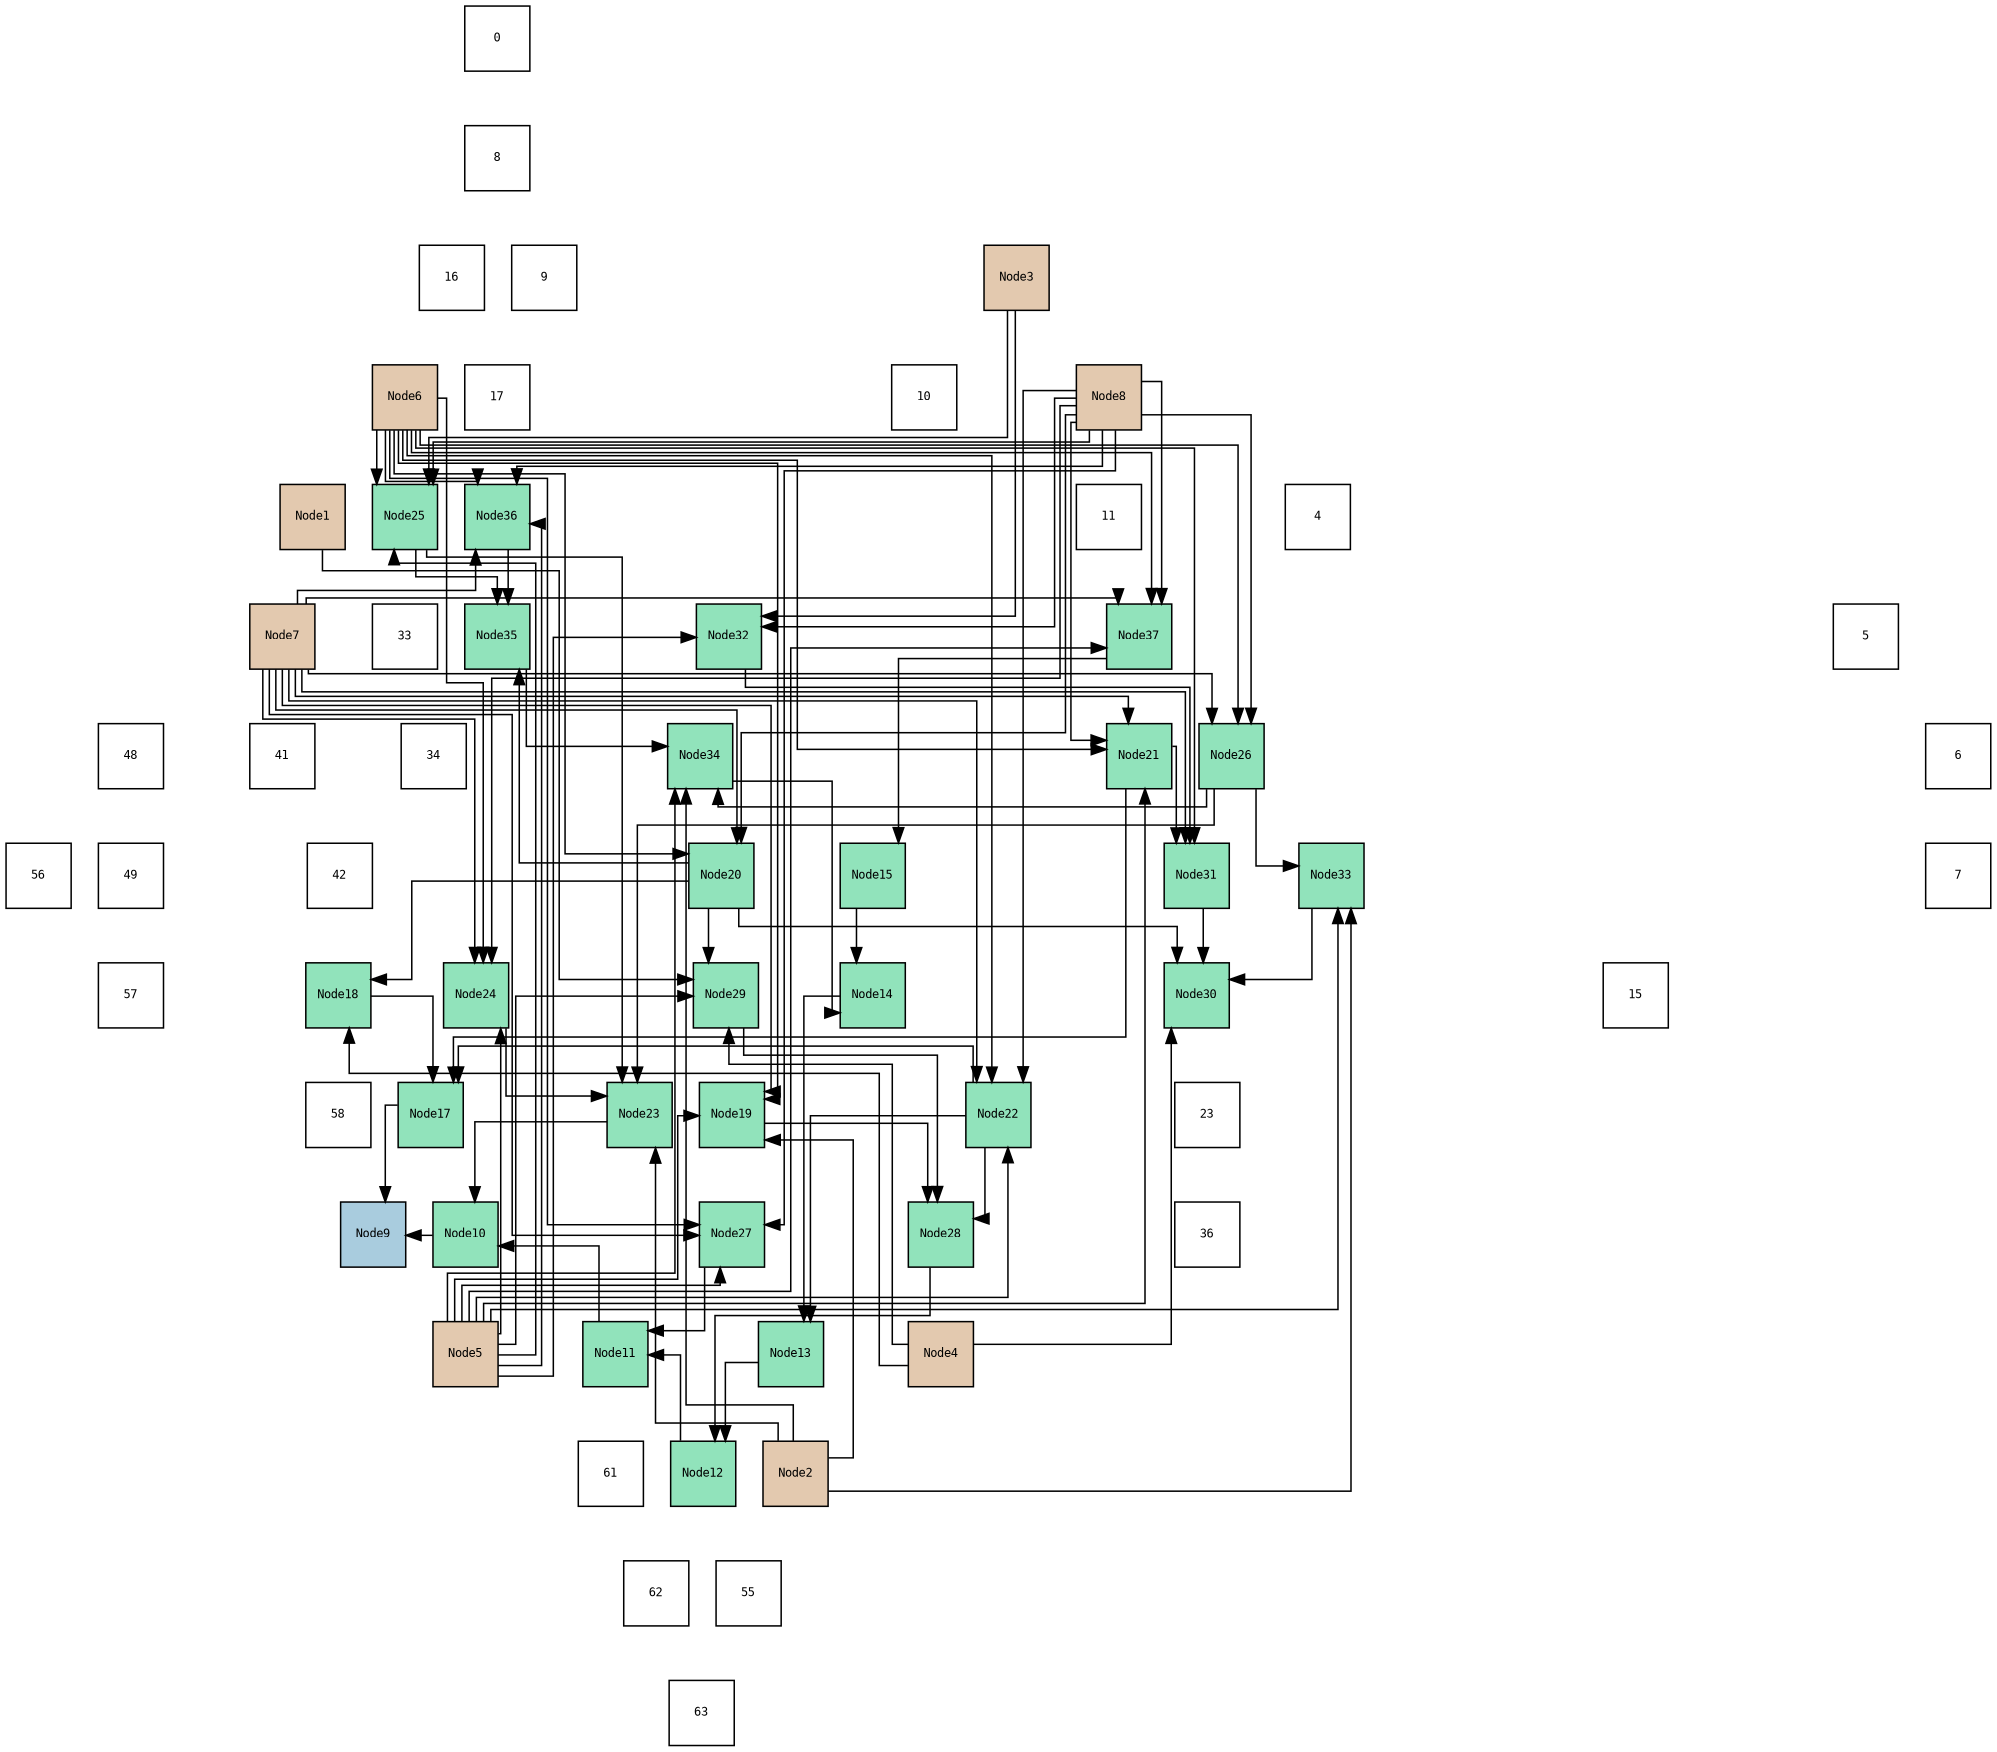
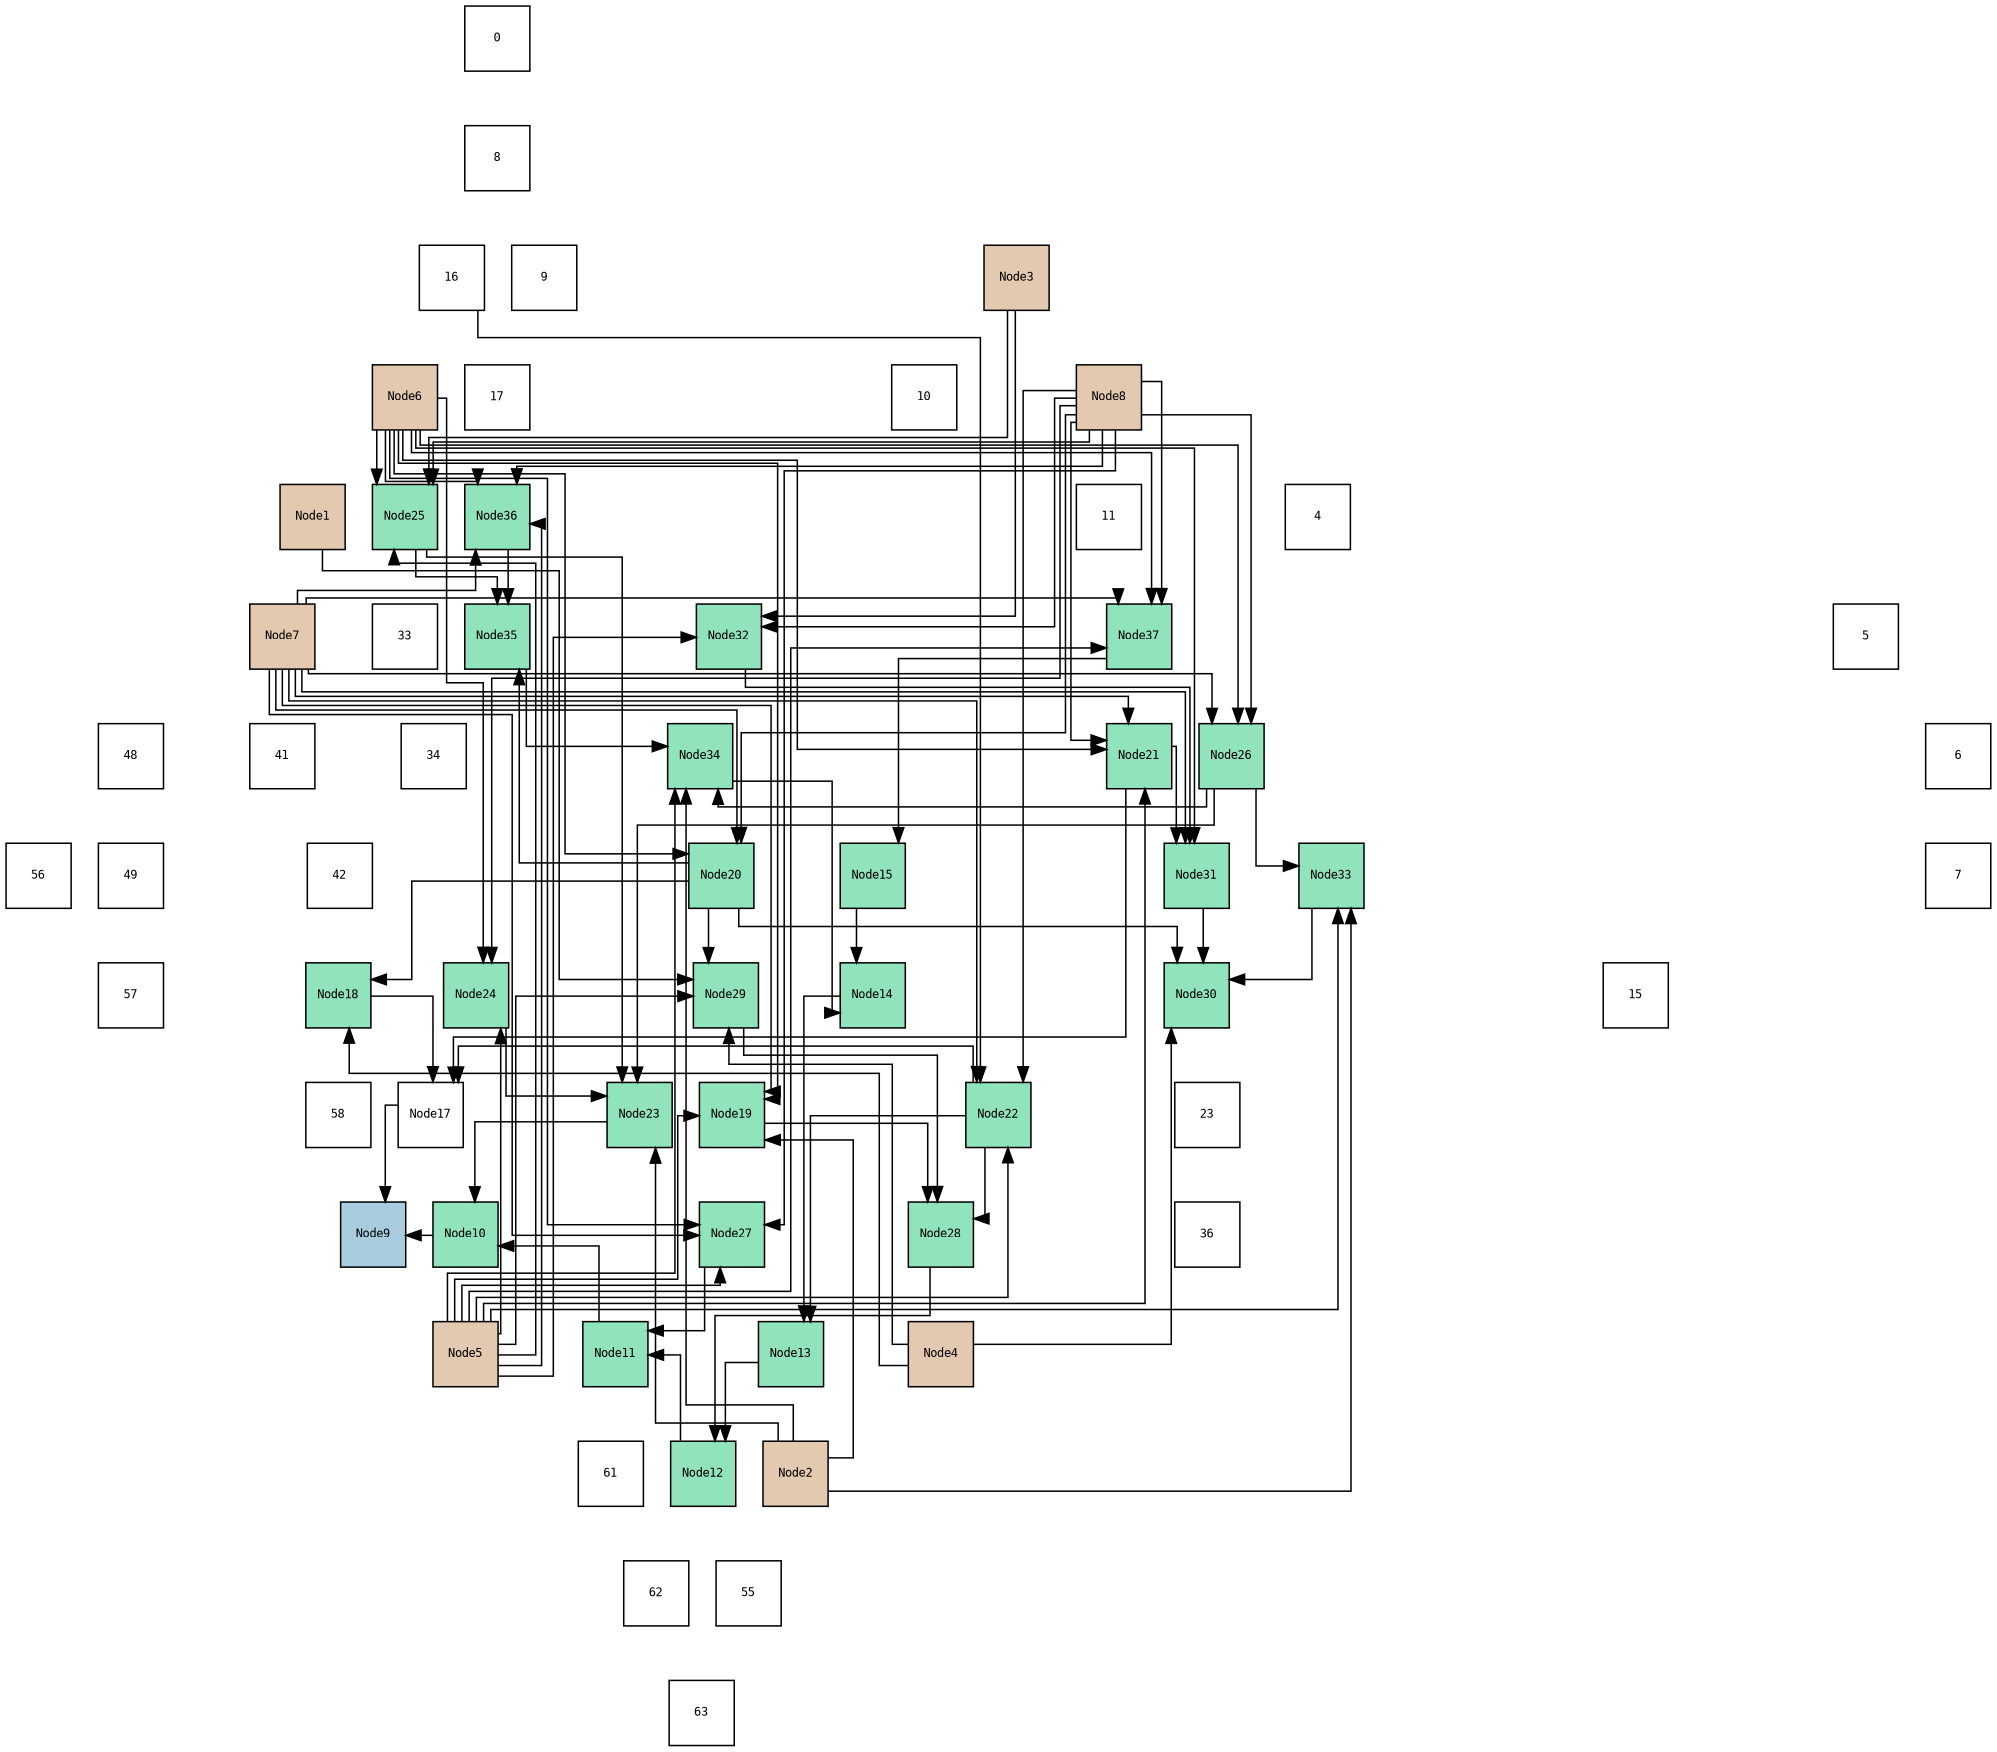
  digraph {
    fontname="DejaVu Sans Mono"
    rank=same
    rankdir=TB
    splines=ortho
    node [fillcolor="#ffffff" fixedsize=true fontname="DejaVu Sans Mono" fontsize=8 shape=square style=filled]
    edge [constraint=true fontname="DejaVu Sans Mono" style=invis]
    n1 [label=0 width=0.6]
    n2 [label=8 width=0.6]
    n3 [label=9 width=0.6]
    n4 [label=16 width=0.6]
    n5 [fillcolor="#e3c9af" label=Node3 width=0.6]
    n6 [fillcolor="#e3c9af" label=Node8 width=0.6]
    n7 [label=10 width=0.6]
    n8 [fillcolor="#91e3bb" label=Node32 width=0.6]
    n9 [fillcolor="#91e3bb" label=Node25 width=0.6]
    n10 [label=17 width=0.6]
    n11 [label=4 width=0.6]
    n12 [label=11 width=0.6]
    n13 [fillcolor="#91e3bb" label=Node37 width=0.6]
    n14 [fillcolor="#91e3bb" label=Node26 width=0.6]
    n15 [fillcolor="#91e3bb" label=Node36 width=0.6]
    n16 [fillcolor="#91e3bb" label=Node21 width=0.6]
    n17 [fillcolor="#91e3bb" label=Node22 width=0.6]
    n18 [fillcolor="#91e3bb" label=Node20 width=0.6]
    n19 [fillcolor="#91e3bb" label=Node24 width=0.6]
    n20 [fillcolor="#91e3bb" label=Node27 width=0.6]
    n21 [fillcolor="#91e3bb" label=Node31 width=0.6]
    n22 [fillcolor="#91e3bb" label=Node34 width=0.6]
    n23 [fillcolor="#91e3bb" label=Node23 width=0.6]
    n24 [fillcolor="#91e3bb" label=Node35 width=0.6]
    n25 [label=33 width=0.6]
    n26 [label=5 width=0.6]
    n27 [fillcolor="#91e3bb" label=Node15 width=0.6]
    n28 [fillcolor="#91e3bb" label=Node33 width=0.6]
-   n29 [fillcolor="#91e3bb" label=Node17 width=0.6]
+   n29 [label=Node17 width=0.6]
    n30 [fillcolor="#91e3bb" label=Node13 width=0.6]
    n31 [label=36 width=0.6]
    n32 [fillcolor="#91e3bb" label=Node28 width=0.6]
    n33 [fillcolor="#91e3bb" label=Node30 width=0.6]
    n34 [fillcolor="#91e3bb" label=Node29 width=0.6]
    n35 [fillcolor="#91e3bb" label=Node18 width=0.6]
    n36 [fillcolor="#91e3bb" label=Node11 width=0.6]
    n37 [label=6 width=0.6]
    n38 [label=7 width=0.6]
    n39 [label=15 width=0.6]
    n40 [label=23 width=0.6]
    n41 [fillcolor="#e3c9af" label=Node6 width=0.6]
    n42 [fillcolor="#91e3bb" label=Node14 width=0.6]
    n43 [fillcolor="#91e3bb" label=Node10 width=0.6]
    n44 [fillcolor="#e3c9af" label=Node1 width=0.6]
    n45 [fillcolor="#91e3bb" label=Node19 width=0.6]
    n46 [label=34 width=0.6]
    n47 [fillcolor="#a9ccde" label=Node9 width=0.6]
    n48 [fillcolor="#91e3bb" label=Node12 width=0.6]
    n49 [fillcolor="#e3c9af" label=Node2 width=0.6]
    n50 [fillcolor="#e3c9af" label=Node4 width=0.6]
    n51 [fillcolor="#e3c9af" label=Node7 width=0.6]
    n52 [label=41 width=0.6]
    n53 [label=42 width=0.6]
    n54 [label=48 width=0.6]
    n55 [label=49 width=0.6]
    n56 [label=58 width=0.6]
    n57 [label=55 width=0.6]
    n58 [label=62 width=0.6]
    n59 [label=56 width=0.6]
    n60 [label=57 width=0.6]
    n61 [fillcolor="#e3c9af" label=Node5 width=0.6]
    n62 [label=61 width=0.6]
    n63 [label=63 width=0.6]
    n1 -> n2
    n2 -> n3
    n2 -> n4
    n3 -> n7
    n3 -> n10
    n4 -> n10
    n4 -> n41
    n5 -> n6
    n5 -> n7
    n5 -> n8 [constraint=false style=vis]
    n5 -> n9 [constraint=false style=vis]
    n6 -> n8 [constraint=false style=vis]
    n6 -> n9 [constraint=false style=vis]
    n6 -> n11
    n6 -> n12
    n6 -> n13 [constraint=false style=vis]
    n6 -> n14 [constraint=false style=vis]
    n6 -> n15 [constraint=false style=vis]
    n6 -> n16 [constraint=false style=vis]
    n6 -> n17 [constraint=false style=vis]
    n6 -> n18 [constraint=false style=vis]
    n6 -> n19 [constraint=false style=vis]
    n6 -> n20 [constraint=false style=vis]
    n7 -> n12
    n7 -> n15
    n8 -> n16
    n8 -> n21 [constraint=false style=vis]
    n8 -> n22
    n9 -> n23 [constraint=false style=vis]
    n9 -> n24 [constraint=false style=vis]
    n9 -> n24
    n9 -> n25
    n10 -> n9
    n10 -> n15
    n11 -> n13
    n11 -> n26
    n12 -> n8
    n12 -> n13
    n13 -> n14
    n13 -> n16
    n13 -> n27 [constraint=false style=vis]
    n14 -> n21
    n14 -> n22 [constraint=false style=vis]
    n14 -> n23 [constraint=false style=vis]
    n14 -> n28 [constraint=false style=vis]
    n14 -> n28
    n15 -> n8
    n15 -> n24 [constraint=false style=vis]
    n15 -> n24
    n16 -> n21 [constraint=false style=vis]
    n16 -> n21
    n16 -> n27
    n16 -> n29 [constraint=false style=vis]
    n17 -> n29 [constraint=false style=vis]
    n17 -> n30 [constraint=false style=vis]
    n17 -> n31
    n17 -> n32 [constraint=false style=vis]
    n17 -> n32
    n18 -> n19
    n18 -> n24 [constraint=false style=vis]
    n18 -> n33 [constraint=false style=vis]
    n18 -> n34 [constraint=false style=vis]
    n18 -> n34
    n18 -> n35 [constraint=false style=vis]
    n19 -> n23 [constraint=false style=vis]
    n19 -> n23
    n19 -> n29
    n20 -> n30
    n20 -> n36 [constraint=false style=vis]
    n20 -> n36
    n21 -> n33 [constraint=false style=vis]
    n21 -> n33
    n21 -> n42
    n22 -> n18
    n22 -> n27
    n22 -> n42 [constraint=false style=vis]
    n23 -> n20
    n23 -> n43 [constraint=false style=vis]
    n23 -> n43
    n24 -> n22 [constraint=false style=vis]
    n24 -> n22
    n24 -> n46
    n25 -> n46
    n25 -> n52
    n26 -> n14
    n26 -> n37
    n27 -> n34
    n27 -> n42 [constraint=false style=vis]
    n27 -> n42
    n28 -> n33 [constraint=false style=vis]
    n28 -> n33
    n28 -> n39
    n29 -> n43
    n29 -> n47 [constraint=false style=vis]
    n29 -> n47
    n30 -> n48 [constraint=false style=vis]
    n30 -> n48
    n30 -> n49
    n31 -> n50
    n32 -> n30
    n32 -> n48 [constraint=false style=vis]
    n32 -> n50
    n33 -> n17
    n33 -> n40
    n34 -> n23
    n34 -> n32 [constraint=false style=vis]
    n34 -> n45
    n35 -> n29 [constraint=false style=vis]
    n35 -> n29
    n35 -> n56
    n36 -> n43 [constraint=false style=vis]
    n36 -> n48
    n36 -> n62
    n37 -> n28
    n37 -> n38
    n38 -> n39
    n39 -> n40
    n40 -> n31
    n41 -> n9 [constraint=false style=vis]
    n41 -> n9
    n41 -> n13 [constraint=false style=vis]
    n41 -> n14 [constraint=false style=vis]
    n41 -> n15 [constraint=false style=vis]
    n41 -> n16 [constraint=false style=vis]
-   n41 -> n17 [constraint=false style=vis]
+   n4 -> n17 [constraint=false style=vis]
    n41 -> n18 [constraint=false style=vis]
    n41 -> n19 [constraint=false style=vis]
    n41 -> n20 [constraint=false style=vis]
    n41 -> n21 [constraint=false style=vis]
    n41 -> n44
    n41 -> n45 [constraint=false style=vis]
    n42 -> n17
    n42 -> n30 [constraint=false style=vis]
    n42 -> n45
    n43 -> n36
    n43 -> n47 [constraint=false style=vis]
    n43 -> n61
    n44 -> n25
    n44 -> n34 [constraint=false style=vis]
    n44 -> n51
    n45 -> n20
    n45 -> n32 [constraint=false style=vis]
    n45 -> n32
    n46 -> n18
    n46 -> n53
    n47 -> n61
    n48 -> n36 [constraint=false style=vis]
    n48 -> n57
    n48 -> n58
    n49 -> n22 [constraint=false style=vis]
    n49 -> n23 [constraint=false style=vis]
    n49 -> n28 [constraint=false style=vis]
    n49 -> n45 [constraint=false style=vis]
    n49 -> n57
    n50 -> n33 [constraint=false style=vis]
    n50 -> n34 [constraint=false style=vis]
    n50 -> n35 [constraint=false style=vis]
    n50 -> n49
    n51 -> n13 [constraint=false style=vis]
    n51 -> n14 [constraint=false style=vis]
    n51 -> n15 [constraint=false style=vis]
    n51 -> n16 [constraint=false style=vis]
    n51 -> n17 [constraint=false style=vis]
    n51 -> n18 [constraint=false style=vis]
-   n51 -> n19 [constraint=false style=vis]
    n51 -> n20 [constraint=false style=vis]
    n51 -> n21 [constraint=false style=vis]
    n51 -> n45 [constraint=false style=vis]
    n51 -> n52
    n51 -> n54
    n52 -> n53
    n52 -> n55
    n53 -> n19
    n53 -> n35
    n54 -> n55
    n54 -> n59
    n55 -> n35
    n55 -> n60
    n56 -> n47
    n57 -> n63
    n58 -> n63
    n59 -> n60
    n60 -> n56
    n61 -> n8 [constraint=false style=vis]
    n61 -> n9 [constraint=false style=vis]
    n61 -> n13 [constraint=false style=vis]
    n61 -> n15 [constraint=false style=vis]
    n61 -> n16 [constraint=false style=vis]
    n61 -> n17 [constraint=false style=vis]
    n61 -> n19 [constraint=false style=vis]
    n61 -> n20 [constraint=false style=vis]
    n61 -> n22 [constraint=false style=vis]
    n61 -> n28 [constraint=false style=vis]
    n61 -> n34 [constraint=false style=vis]
    n61 -> n45 [constraint=false style=vis]
    n61 -> n62
    n62 -> n58
  }
